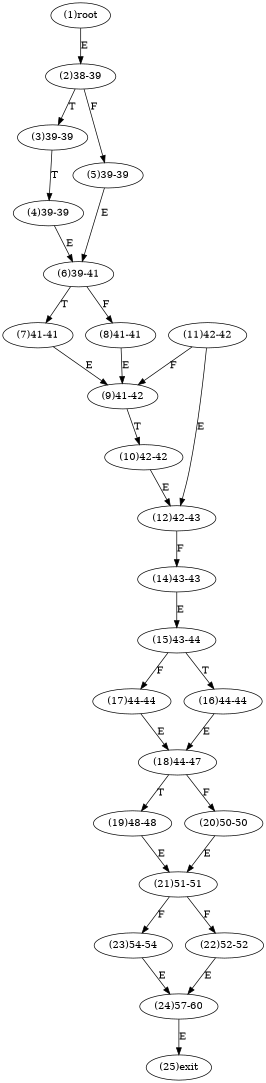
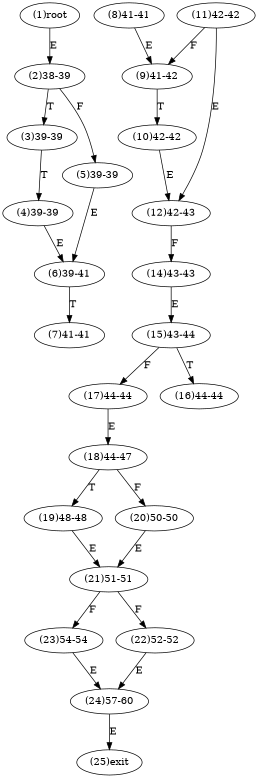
  digraph {
    n1 [label="(1)root"]
    n2 [label="(2)38-39"]
    n3 [label="(3)39-39"]
    n4 [label="(5)39-39"]
    n5 [label="(4)39-39"]
    n6 [label="(6)39-41"]
    n7 [label="(7)41-41"]
    n8 [label="(8)41-41"]
    n9 [label="(9)41-42"]
    n10 [label="(10)42-42"]
    n11 [label="(12)42-43"]
    n12 [label="(11)42-42"]
    n13 [label="(14)43-43"]
    n14 [label="(15)43-44"]
    n15 [label="(17)44-44"]
    n16 [label="(16)44-44"]
    n17 [label="(18)44-47"]
    n18 [label="(19)48-48"]
    n19 [label="(20)50-50"]
    n20 [label="(21)51-51"]
    n21 [label="(23)54-54"]
    n22 [label="(22)52-52"]
    n23 [label="(24)57-60"]
    n24 [label="(25)exit"]
    n1 -> n2 [label=E]
    n2 -> n3 [label=T]
    n2 -> n4 [label=F]
    n3 -> n5 [label=T]
    n4 -> n6 [label=E]
    n5 -> n6 [label=E]
    n6 -> n7 [label=T]
-   n6 -> n8 [label=F]
-   n7 -> n9 [label=E]
    n8 -> n9 [label=E]
    n9 -> n10 [label=T]
    n10 -> n11 [label=E]
    n11 -> n13 [label=F]
    n12 -> n9 [label=F]
    n12 -> n11 [label=E]
    n13 -> n14 [label=E]
    n14 -> n15 [label=F]
    n14 -> n16 [label=T]
    n15 -> n17 [label=E]
-   n16 -> n17 [label=E]
    n17 -> n18 [label=T]
    n17 -> n19 [label=F]
    n18 -> n20 [label=E]
    n19 -> n20 [label=E]
    n20 -> n21 [label=F]
    n20 -> n22 [label=F]
    n21 -> n23 [label=E]
    n22 -> n23 [label=E]
    n23 -> n24 [label=E]
  }
